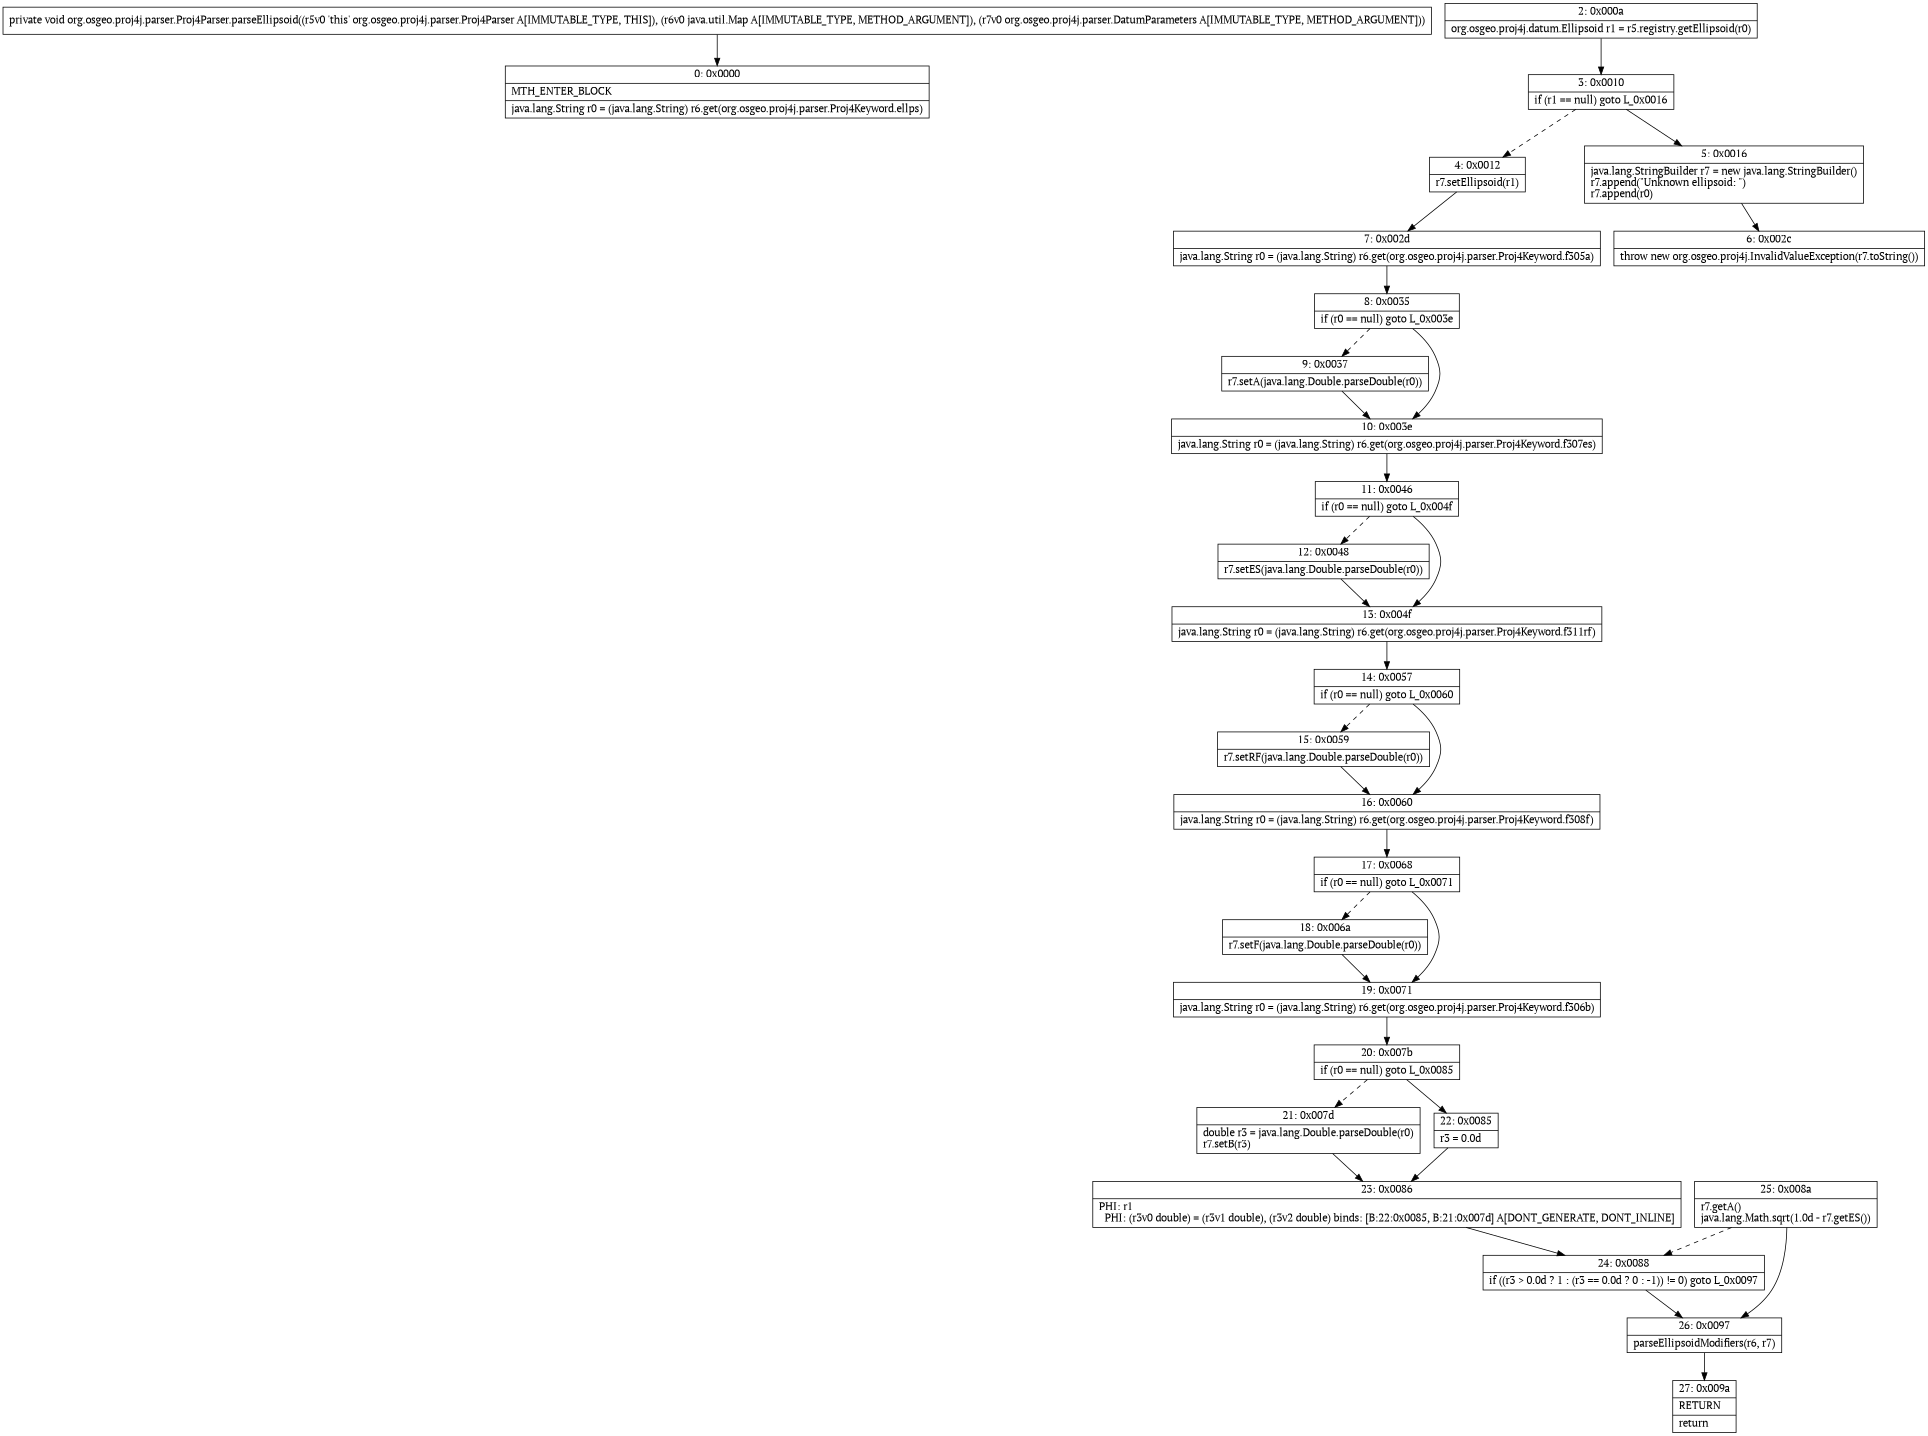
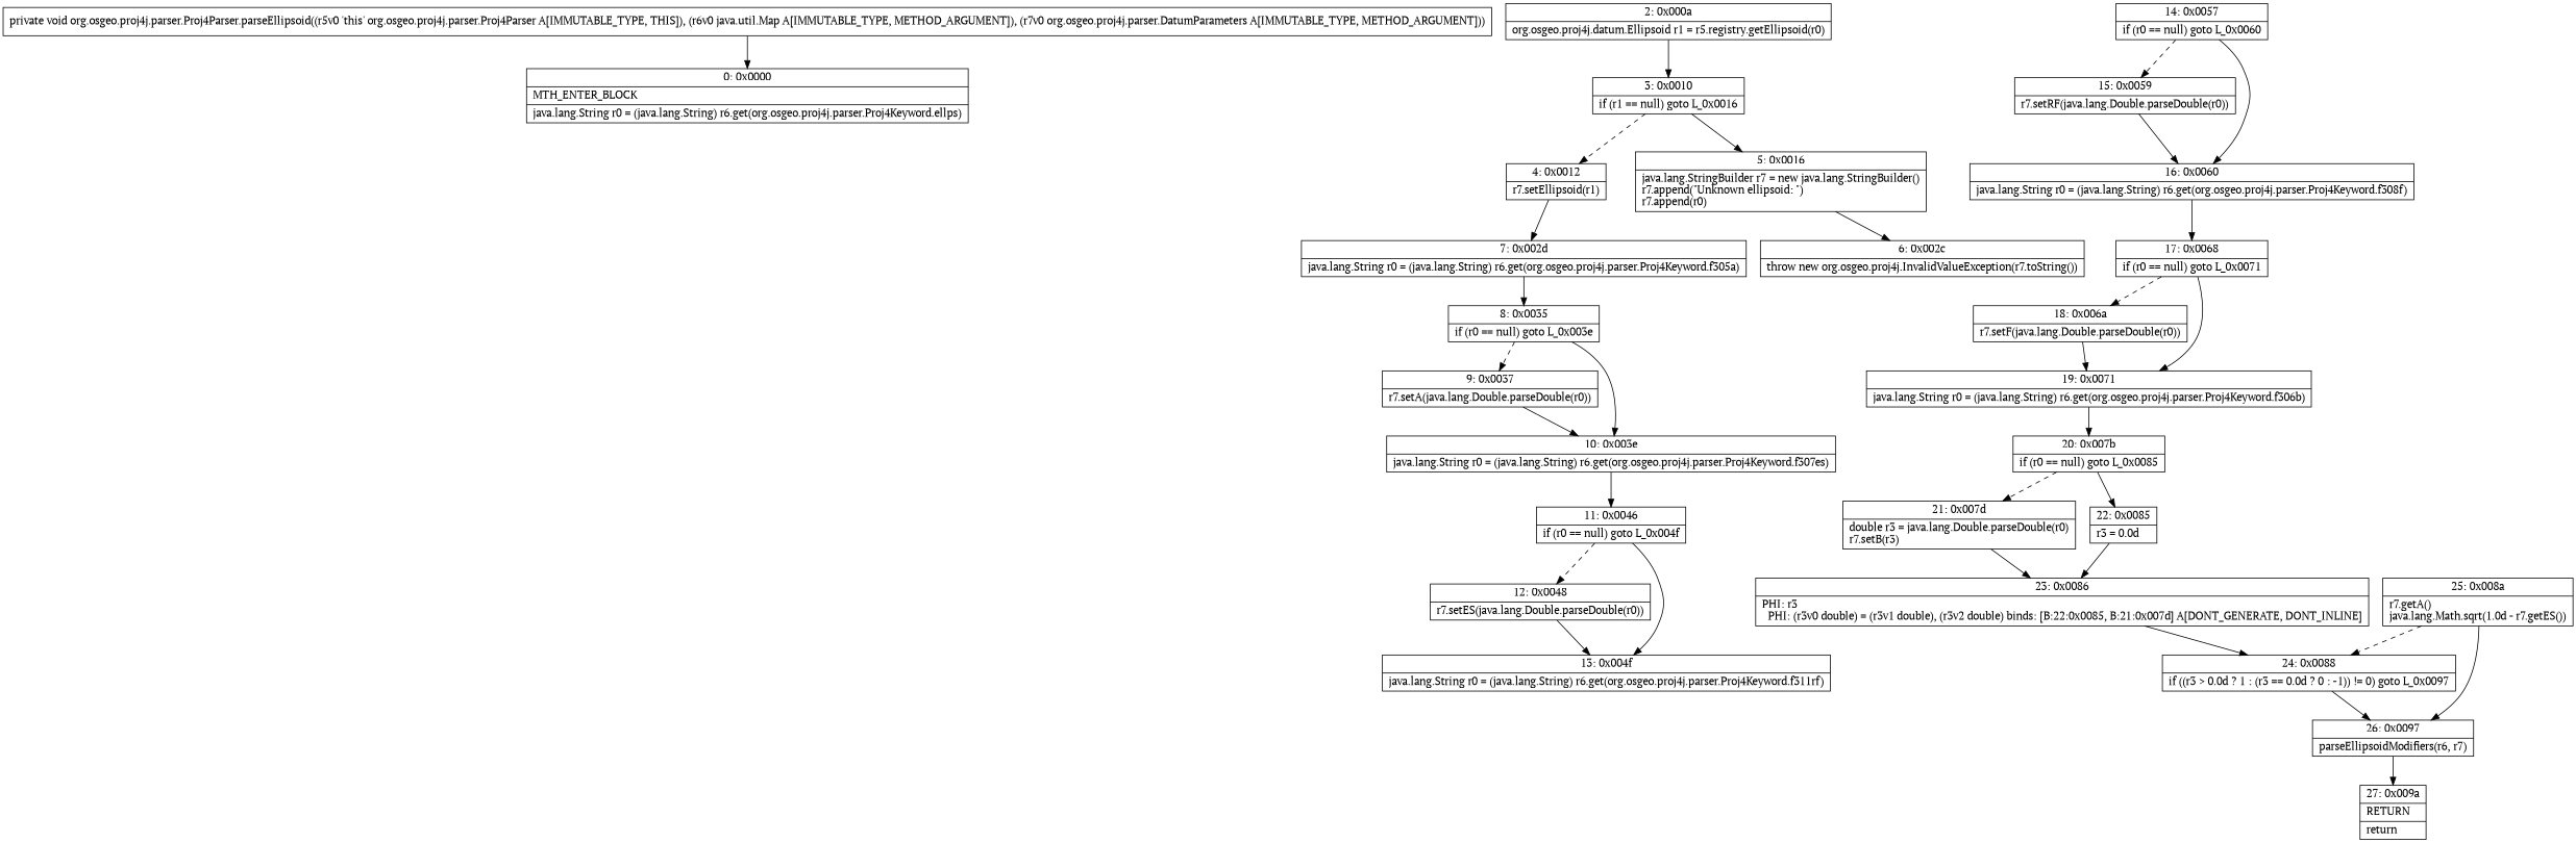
  digraph {
    fontname="PT Serif"
    node [fontname="PT Serif" shape=record]
    edge [fontname="PT Serif"]
    n1 [label="{0\:\ 0x0000|MTH_ENTER_BLOCK\l|java.lang.String r0 = (java.lang.String) r6.get(org.osgeo.proj4j.parser.Proj4Keyword.ellps)\l}"]
    n2 [label="{2\:\ 0x000a|org.osgeo.proj4j.datum.Ellipsoid r1 = r5.registry.getEllipsoid(r0)\l}"]
    n3 [label="{3\:\ 0x0010|if (r1 == null) goto L_0x0016\l}"]
    n4 [label="{7\:\ 0x002d|java.lang.String r0 = (java.lang.String) r6.get(org.osgeo.proj4j.parser.Proj4Keyword.f305a)\l}"]
    n5 [label="{8\:\ 0x0035|if (r0 == null) goto L_0x003e\l}"]
    n6 [label="{4\:\ 0x0012|r7.setEllipsoid(r1)\l}"]
    n7 [label="{5\:\ 0x0016|java.lang.StringBuilder r7 = new java.lang.StringBuilder()\lr7.append(\"Unknown ellipsoid: \")\lr7.append(r0)\l}"]
    n8 [label="{6\:\ 0x002c|throw new org.osgeo.proj4j.InvalidValueException(r7.toString())\l}"]
    n9 [label="{9\:\ 0x0037|r7.setA(java.lang.Double.parseDouble(r0))\l}"]
    n10 [label="{10\:\ 0x003e|java.lang.String r0 = (java.lang.String) r6.get(org.osgeo.proj4j.parser.Proj4Keyword.f307es)\l}"]
    n11 [label="{11\:\ 0x0046|if (r0 == null) goto L_0x004f\l}"]
    n12 [label="{12\:\ 0x0048|r7.setES(java.lang.Double.parseDouble(r0))\l}"]
    n13 [label="{13\:\ 0x004f|java.lang.String r0 = (java.lang.String) r6.get(org.osgeo.proj4j.parser.Proj4Keyword.f311rf)\l}"]
    n14 [label="{14\:\ 0x0057|if (r0 == null) goto L_0x0060\l}"]
    n15 [label="{15\:\ 0x0059|r7.setRF(java.lang.Double.parseDouble(r0))\l}"]
    n16 [label="{16\:\ 0x0060|java.lang.String r0 = (java.lang.String) r6.get(org.osgeo.proj4j.parser.Proj4Keyword.f308f)\l}"]
    n17 [label="{17\:\ 0x0068|if (r0 == null) goto L_0x0071\l}"]
    n18 [label="{18\:\ 0x006a|r7.setF(java.lang.Double.parseDouble(r0))\l}"]
    n19 [label="{19\:\ 0x0071|java.lang.String r0 = (java.lang.String) r6.get(org.osgeo.proj4j.parser.Proj4Keyword.f306b)\l}"]
    n20 [label="{20\:\ 0x007b|if (r0 == null) goto L_0x0085\l}"]
    n21 [label="{21\:\ 0x007d|double r3 = java.lang.Double.parseDouble(r0)\lr7.setB(r3)\l}"]
    n22 [label="{22\:\ 0x0085|r3 = 0.0d\l}"]
-   n23 [label="{23\:\ 0x0086|PHI: r1 \l  PHI: (r3v0 double) = (r3v1 double), (r3v2 double) binds: [B:22:0x0085, B:21:0x007d] A[DONT_GENERATE, DONT_INLINE]\l}"]
+   n23 [label="{23\:\ 0x0086|PHI: r3 \l  PHI: (r3v0 double) = (r3v1 double), (r3v2 double) binds: [B:22:0x0085, B:21:0x007d] A[DONT_GENERATE, DONT_INLINE]\l}"]
    n24 [label="{24\:\ 0x0088|if ((r3 \> 0.0d ? 1 : (r3 == 0.0d ? 0 : \-1)) != 0) goto L_0x0097\l}"]
    n25 [label="{26\:\ 0x0097|parseEllipsoidModifiers(r6, r7)\l}"]
    n26 [label="{25\:\ 0x008a|r7.getA()\ljava.lang.Math.sqrt(1.0d \- r7.getES())\l}"]
    n27 [label="{27\:\ 0x009a|RETURN\l|return\l}"]
    n28 [label="{private void org.osgeo.proj4j.parser.Proj4Parser.parseEllipsoid((r5v0 'this' org.osgeo.proj4j.parser.Proj4Parser A[IMMUTABLE_TYPE, THIS]), (r6v0 java.util.Map A[IMMUTABLE_TYPE, METHOD_ARGUMENT]), (r7v0 org.osgeo.proj4j.parser.DatumParameters A[IMMUTABLE_TYPE, METHOD_ARGUMENT])) }"]
    n2 -> n3
    n3 -> n6 [style=dashed]
    n3 -> n7
    n4 -> n5
    n5 -> n9 [style=dashed]
    n5 -> n10
    n6 -> n4
    n7 -> n8
    n9 -> n10
    n10 -> n11
    n11 -> n12 [style=dashed]
    n11 -> n13
    n12 -> n13
-   n13 -> n14
    n14 -> n15 [style=dashed]
    n14 -> n16
    n15 -> n16
    n16 -> n17
    n17 -> n18 [style=dashed]
    n17 -> n19
    n18 -> n19
    n19 -> n20
    n20 -> n21 [style=dashed]
    n20 -> n22
    n21 -> n23
    n22 -> n23
    n23 -> n24
    n24 -> n25
    n25 -> n27
    n26 -> n24 [style=dashed]
    n26 -> n25
    n28 -> n1
  }
